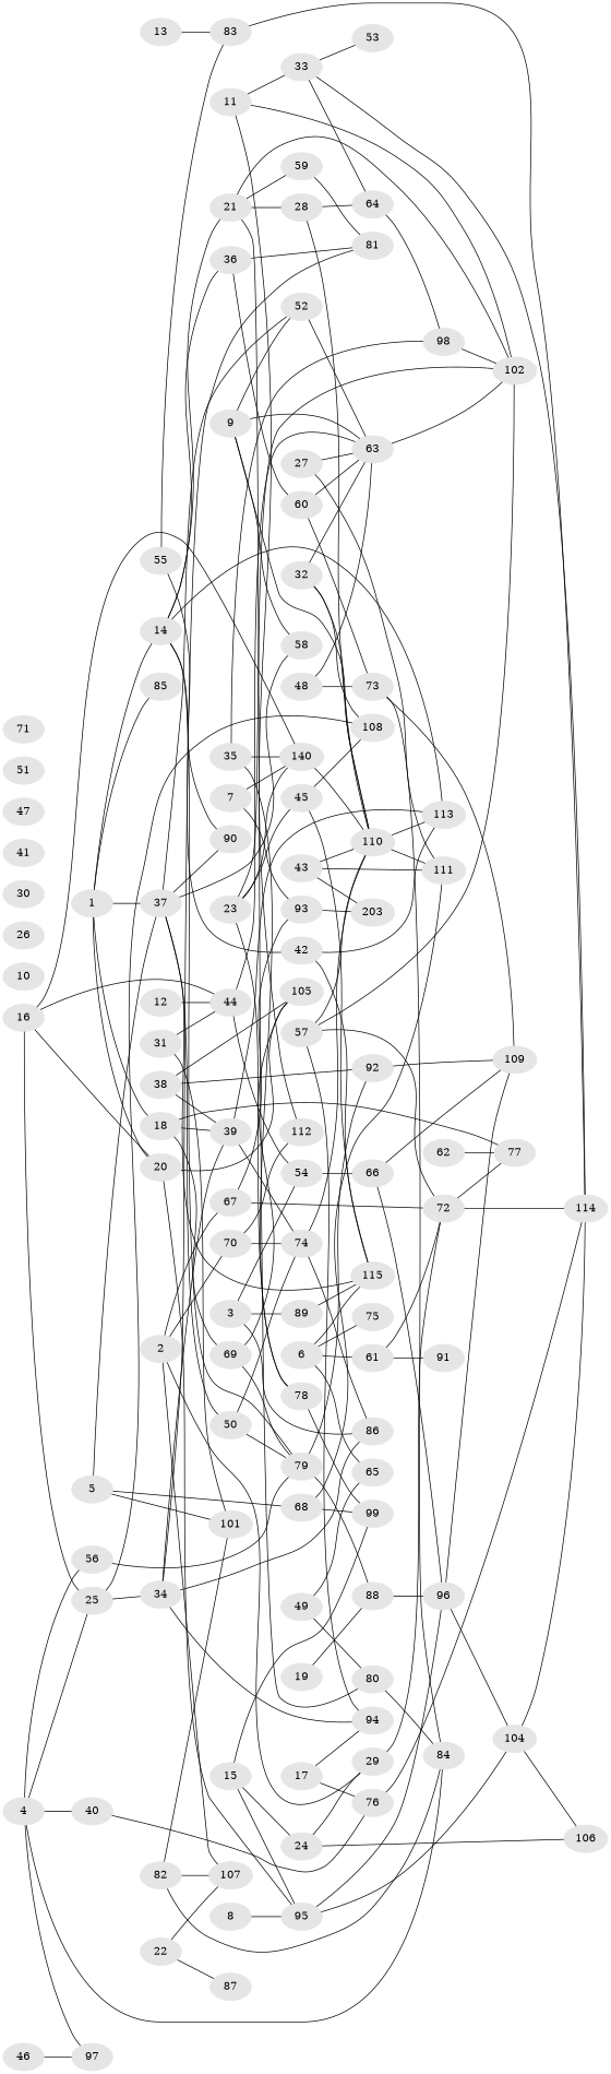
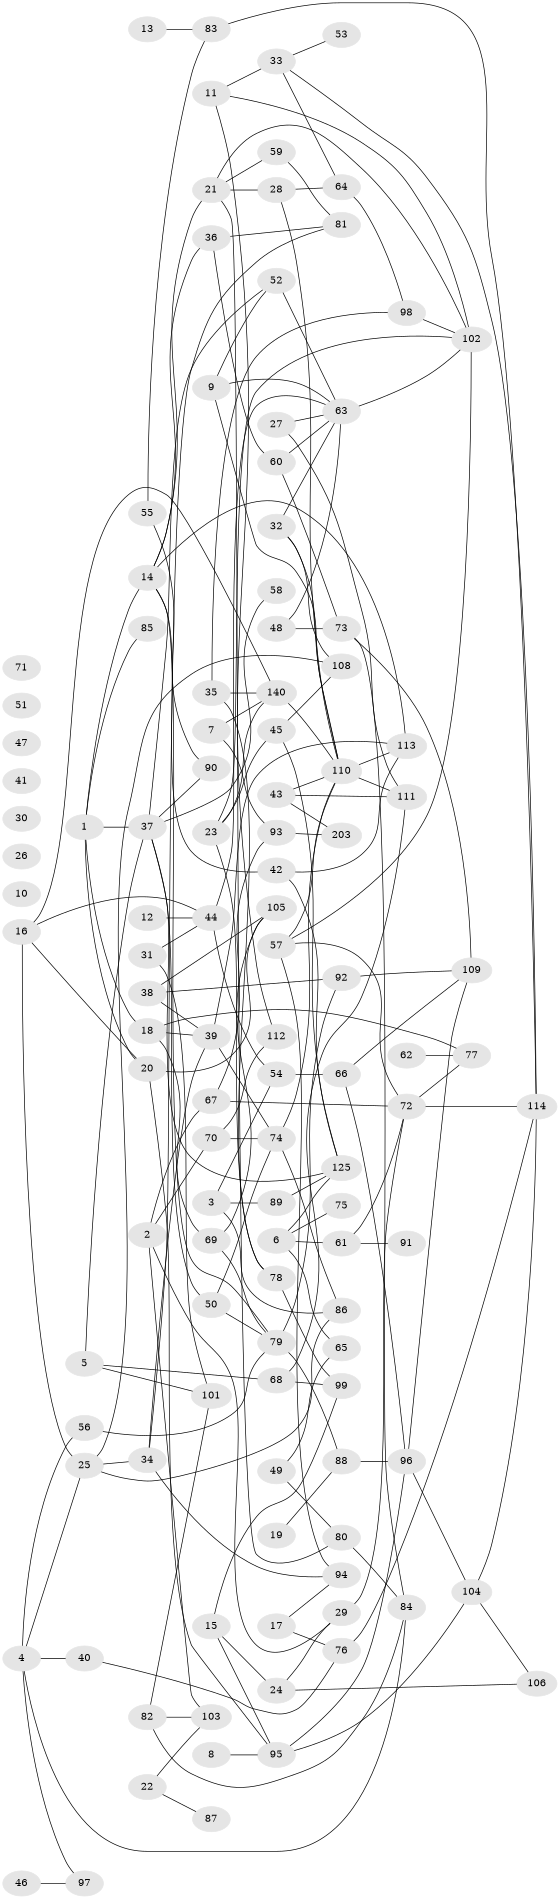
  graph {
    rankdir=LR
    node [color=gray90 style=filled]
    1
    14
    18
    20
    37
    85
    21
    36
    42
    79
    113
    39
    69
    77
    95
    105
-   115
+   115 [label=125]
    52
    58
    50
    90
    2
    67
    70
-   107
+   107 [label=103]
    29
    93
    72
    112
    74
    3
    54
    86
    89
    66
    4
    84
    25
    40
    56
    97
    34
    108
    76
    5
    68
    101
    99
    111
    6
    61
    65
    75
    91
    7
    n56 [label=140]
    n57 [label=203]
    110
    8
    96
    104
    9
    63
    102
    10
    11
    33
    64
    53
    114
    12
    44
    13
    83
    28
    59
    80
    81
    60
    88
    92
    15
    24
    106
    16
    17
    94
    19
    22
    87
    23
    45
    78
    26
    27
    98
    30
    31
    32
    35
    73
    38
    109
    41
    43
    46
    47
    48
    49
    51
    55
    57
    62
    71
    82
    1 -- 14
    1 -- 18
    1 -- 20
    1 -- 37
    1 -- 85
    14 -- 21
    14 -- 36
    14 -- 42
    14 -- 79
    14 -- 113
    18 -- 39
    18 -- 69
    18 -- 77
    20 -- 95
    20 -- 105
    37 -- 115
    37 -- 52
    37 -- 58
    37 -- 50
    37 -- 90
    21 -- 102
    21 -- 28
    21 -- 59
    21 -- 80
    36 -- 81
    36 -- 60
    42 -- 113
    42 -- 115
    79 -- 88
    79 -- 92
    39 -- 113
    39 -- 74
    69 -- 79
    69 -- 105
    95 -- 96
    95 -- 104
    52 -- 63
    50 -- 79
    50 -- 74
    2 -- 67
    2 -- 70
    2 -- 107
    2 -- 29
    67 -- 93
    67 -- 72
    70 -- 112
    70 -- 74
    29 -- 72
    93 -- n57
    72 -- 77
    72 -- 114
    74 -- 86
    74 -- 110
    3 -- 54
    3 -- 86
    3 -- 89
    54 -- 66
    89 -- 115
    66 -- 96
    66 -- 109
    4 -- 84
    4 -- 25
    4 -- 40
    4 -- 56
    4 -- 97
-   34 -- 86
+   25 -- 86
    25 -- 34
    25 -- 108
    40 -- 76
    56 -- 79
    34 -- 39
    34 -- 81
    34 -- 94
    76 -- 114
    5 -- 37
    5 -- 68
    5 -- 101
    68 -- 99
    68 -- 111
    6 -- 115
    6 -- 61
    6 -- 65
    6 -- 75
    61 -- 72
    61 -- 91
    7 -- 93
    7 -- n56
    n56 -- 110
    110 -- 113
    110 -- 111
    8 -- 95
    96 -- 104
    96 -- 109
    104 -- 114
    104 -- 106
    9 -- 52
-   9 -- 58
    9 -- 110
    9 -- 63
    63 -- 102
    11 -- 112
    11 -- 102
    11 -- 33
    33 -- 64
    33 -- 53
    33 -- 114
    64 -- 98
    12 -- 44
    44 -- 54
    44 -- 63
    13 -- 83
    83 -- 114
    28 -- 110
    28 -- 64
    59 -- 81
    80 -- 84
    60 -- 63
    60 -- 73
    88 -- 96
    92 -- 109
    15 -- 95
    15 -- 99
    15 -- 24
    24 -- 29
    24 -- 106
    16 -- 20
    16 -- 25
    16 -- n56
    16 -- 44
    17 -- 76
    17 -- 94
    19 -- 88
    22 -- 107
    22 -- 87
    23 -- n56
    23 -- 102
    23 -- 45
    23 -- 78
    45 -- 115
    45 -- 108
    78 -- 99
    27 -- 111
    27 -- 63
    98 -- 102
    31 -- 101
    31 -- 44
    32 -- 108
    32 -- 110
    32 -- 63
    35 -- n56
    35 -- 78
    35 -- 98
    73 -- 84
    73 -- 109
    38 -- 39
    38 -- 105
    38 -- 92
    43 -- 111
    43 -- n57
    43 -- 110
    46 -- 97
    48 -- 63
    48 -- 73
    49 -- 65
    49 -- 80
    55 -- 90
    55 -- 83
    57 -- 72
    57 -- 110
    57 -- 102
    57 -- 94
    62 -- 77
    82 -- 107
    82 -- 84
    82 -- 101
  }
